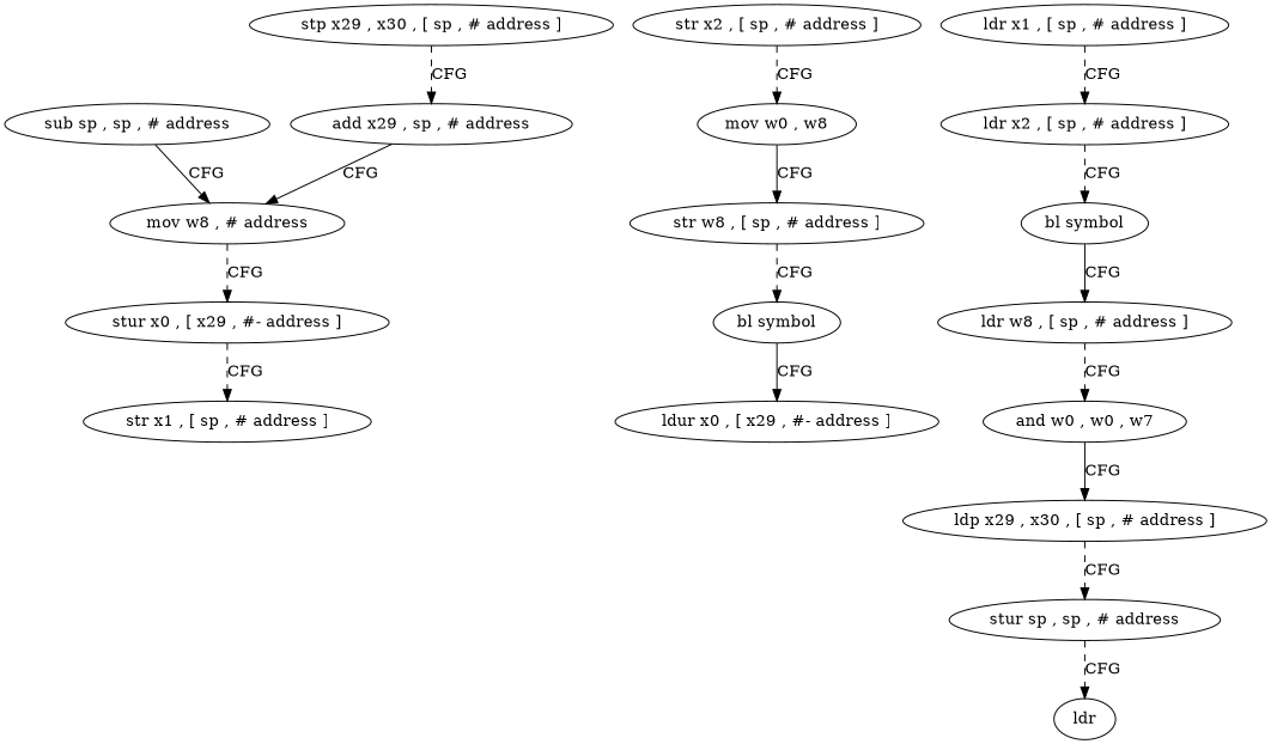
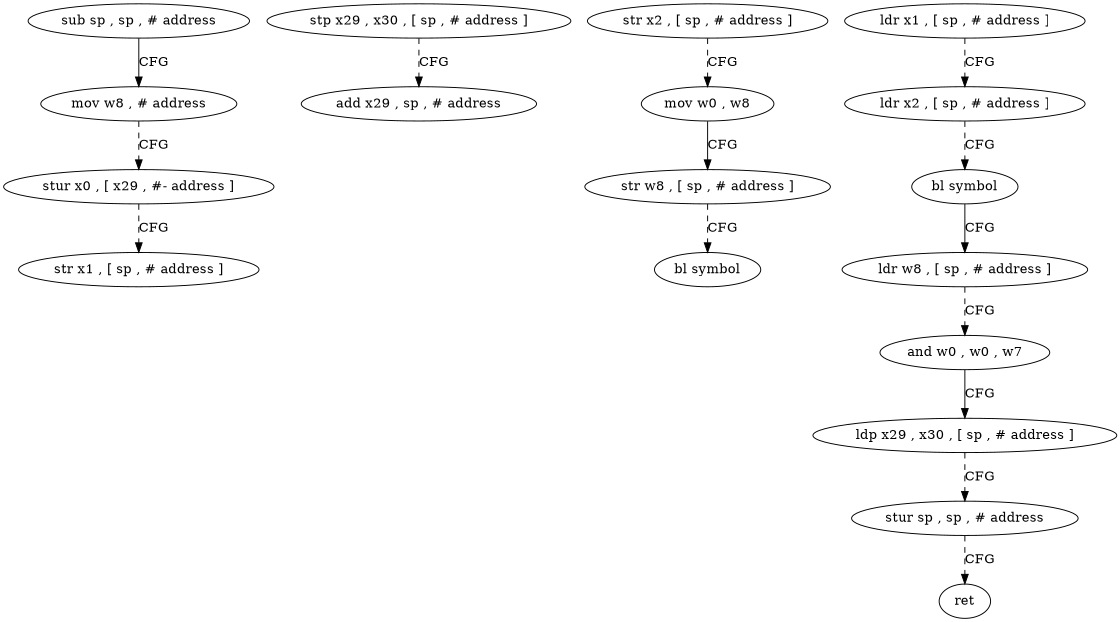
  digraph {
    edge [style=dashed]
    n1 [label="sub sp , sp , # address"]
    n2 [label="mov w8 , # address"]
    n3 [label="stp x29 , x30 , [ sp , # address ]"]
    n4 [label="add x29 , sp , # address"]
    n5 [label="stur x0 , [ x29 , #- address ]"]
    n6 [label="str x1 , [ sp , # address ]"]
    n7 [label="str x2 , [ sp , # address ]"]
    n8 [label="mov w0 , w8"]
    n9 [label="str w8 , [ sp , # address ]"]
    n10 [label="bl symbol"]
-   n11 [label="ldur x0 , [ x29 , #- address ]"]
    n12 [label="ldr x1 , [ sp , # address ]"]
    n13 [label="ldr x2 , [ sp , # address ]"]
    n14 [label="bl symbol"]
    n15 [label="ldr w8 , [ sp , # address ]"]
    n16 [label="and w0 , w0 , w7"]
    n17 [label="ldp x29 , x30 , [ sp , # address ]"]
    n18 [label="stur sp , sp , # address"]
-   n19 [label=ldr]
+   n19 [label=ret]
    n1 -> n2 [label=CFG style=solid]
    n2 -> n5 [label=CFG]
    n3 -> n4 [label=CFG]
-   n4 -> n2 [label=CFG style=solid]
    n5 -> n6 [label=CFG]
    n7 -> n8 [label=CFG]
    n8 -> n9 [label=CFG style=solid]
    n9 -> n10 [label=CFG]
-   n10 -> n11 [label=CFG style=solid]
    n12 -> n13 [label=CFG]
    n13 -> n14 [label=CFG]
    n14 -> n15 [label=CFG style=solid]
    n15 -> n16 [label=CFG]
    n16 -> n17 [label=CFG style=solid]
    n17 -> n18 [label=CFG]
    n18 -> n19 [label=CFG]
  }
